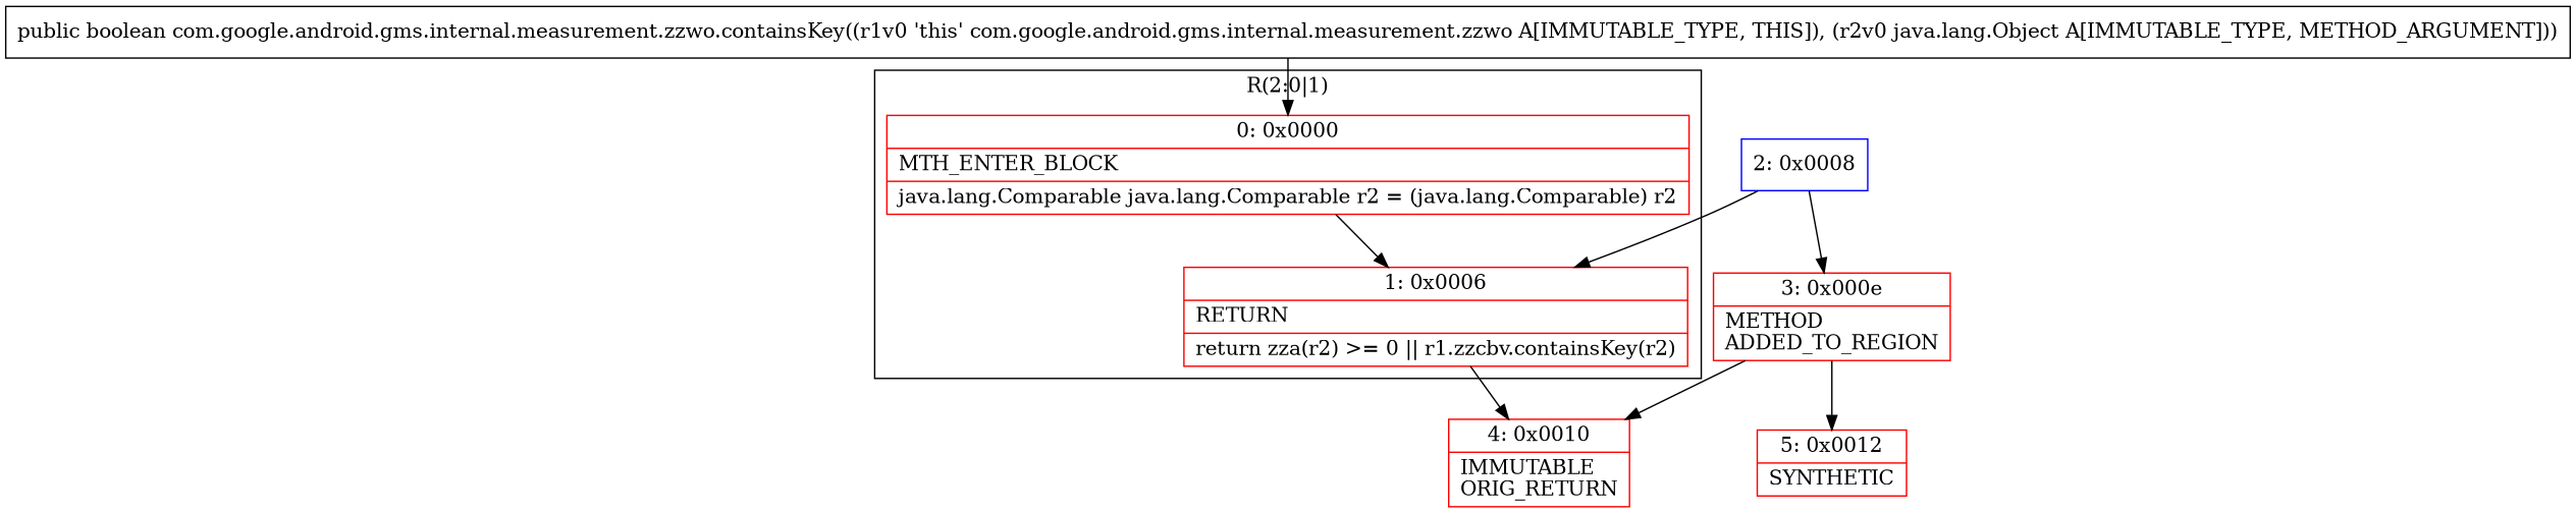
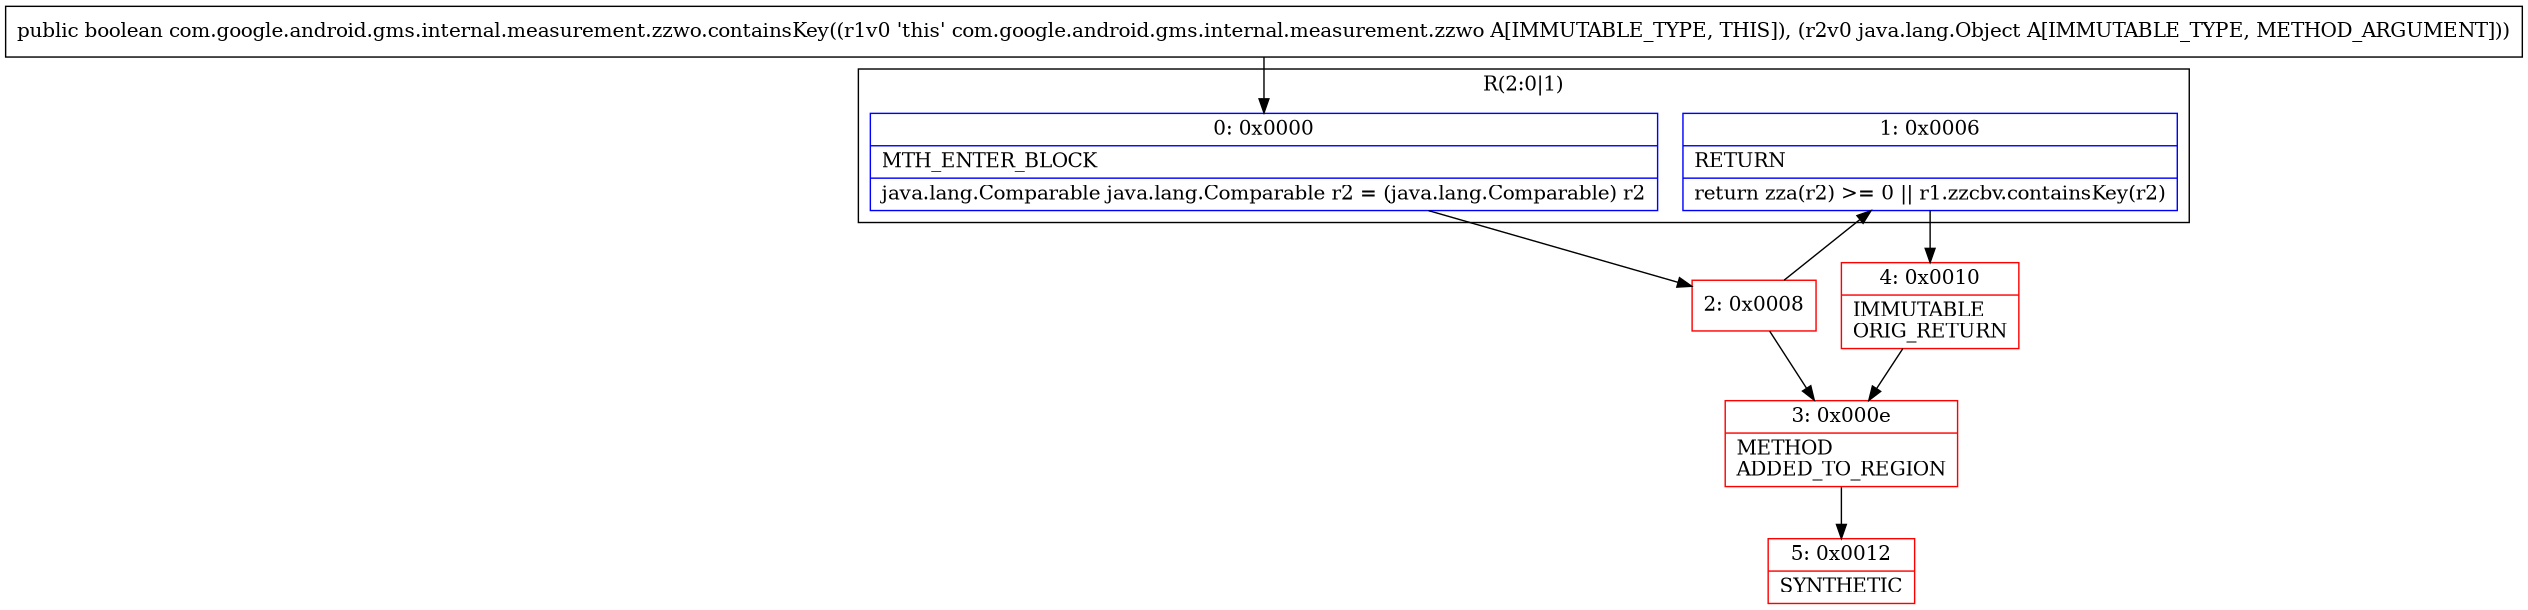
  digraph {
    node [color=red shape=record]
-   n1 [label="{0\:\ 0x0000|MTH_ENTER_BLOCK\l|java.lang.Comparable java.lang.Comparable r2 = (java.lang.Comparable) r2\l}"]
-   n2 [label="{1\:\ 0x0006|RETURN\l|return zza(r2) \>= 0 \|\| r1.zzcbv.containsKey(r2)\l}"]
+   n1 [color=blue label="{0\:\ 0x0000|MTH_ENTER_BLOCK\l|java.lang.Comparable java.lang.Comparable r2 = (java.lang.Comparable) r2\l}"]
+   n2 [color=blue label="{1\:\ 0x0006|RETURN\l|return zza(r2) \>= 0 \|\| r1.zzcbv.containsKey(r2)\l}"]
    n3 [label="{4\:\ 0x0010|IMMUTABLE\lORIG_RETURN\l}"]
-   n4 [color=blue label="{2\:\ 0x0008}"]
+   n4 [label="{2\:\ 0x0008}"]
    n5 [label="{3\:\ 0x000e|METHOD\lADDED_TO_REGION\l}"]
    n6 [label="{5\:\ 0x0012|SYNTHETIC\l}"]
    n7 [label="{public boolean com.google.android.gms.internal.measurement.zzwo.containsKey((r1v0 'this' com.google.android.gms.internal.measurement.zzwo A[IMMUTABLE_TYPE, THIS]), (r2v0 java.lang.Object A[IMMUTABLE_TYPE, METHOD_ARGUMENT])) }" color=""]
    subgraph cluster_1 {
      label="R(2:0|1)"
      n1
      n2
    }
-   n1 -> n2
+   n1 -> n4
    n2 -> n3
    n4 -> n2
    n4 -> n5
-   n5 -> n3
+   n3 -> n5
    n5 -> n6
    n7 -> n1
  }
